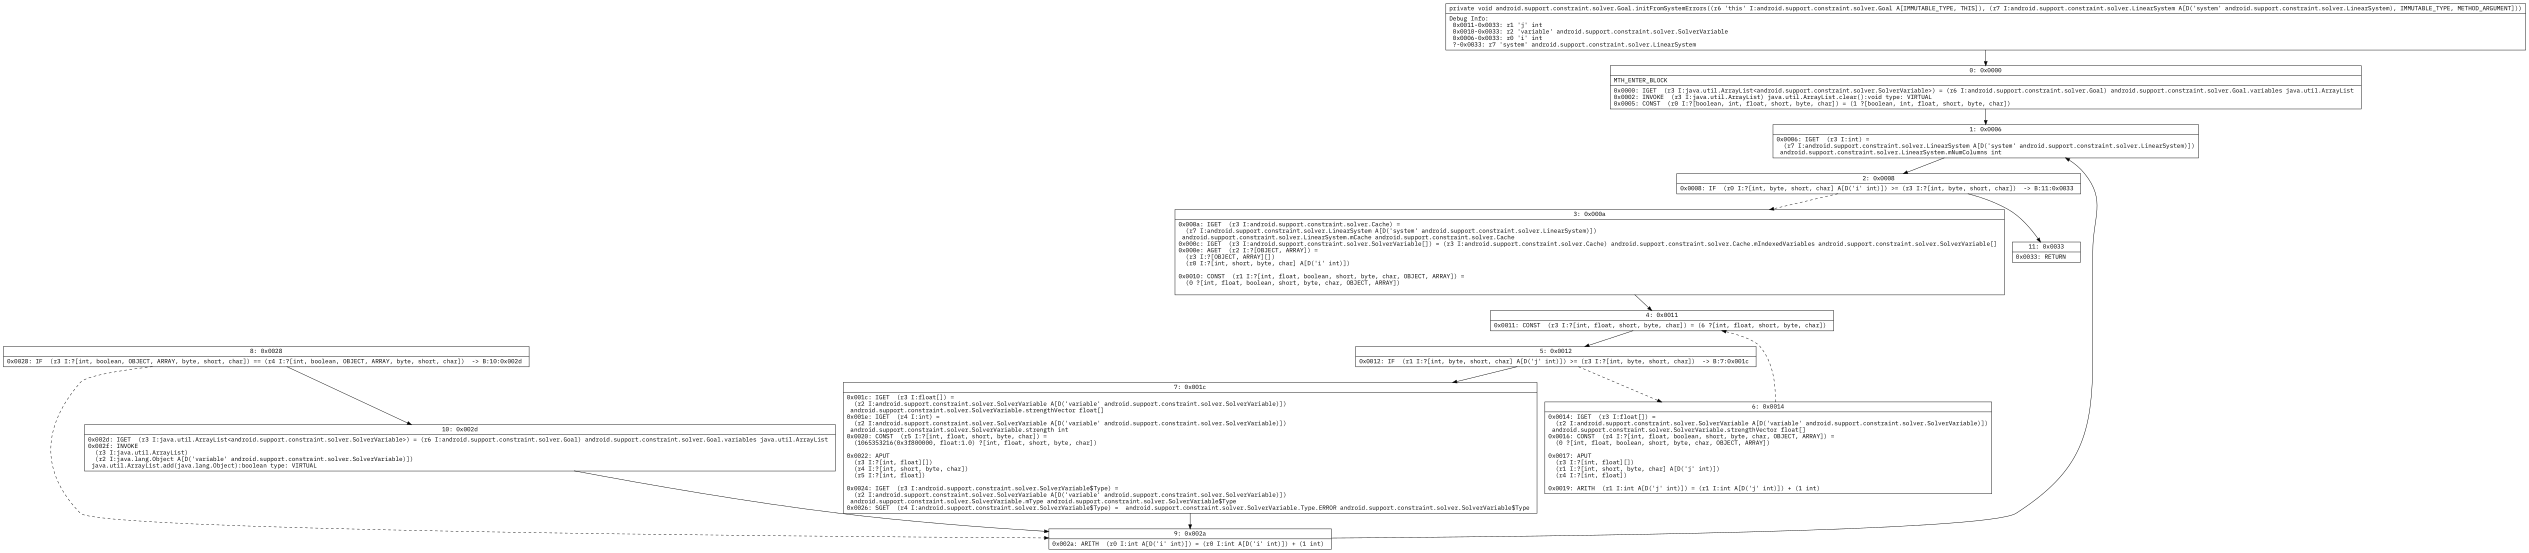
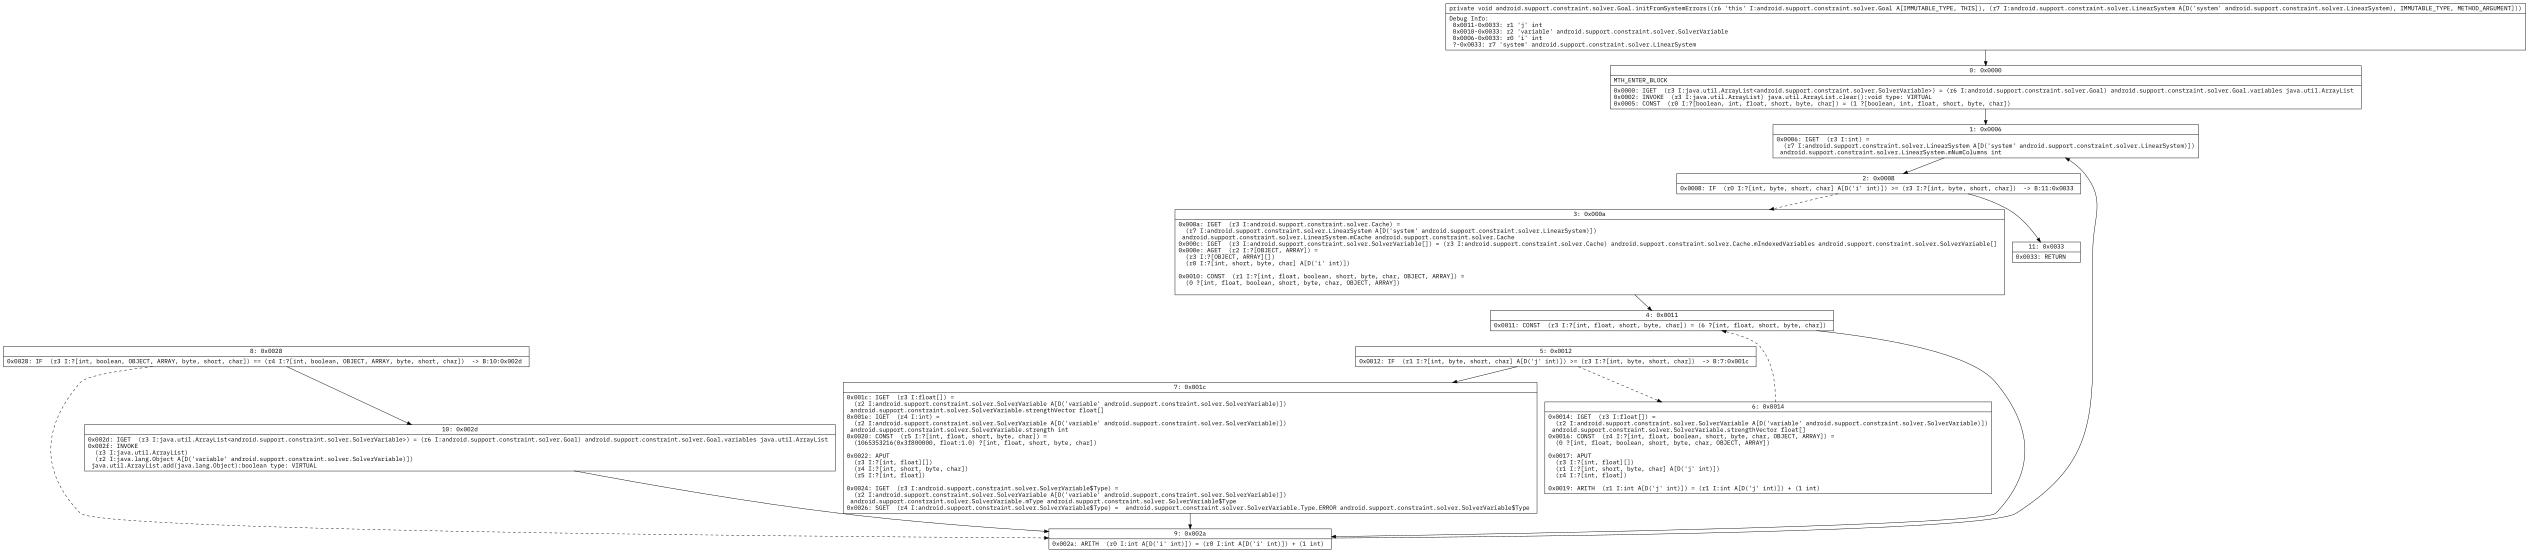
  digraph {
    fontname="IBM Plex Mono"
    node [fontname="IBM Plex Mono" shape=record]
    edge [fontname="IBM Plex Mono"]
    n1 [label="{0\:\ 0x0000|MTH_ENTER_BLOCK\l|0x0000: IGET  (r3 I:java.util.ArrayList\<android.support.constraint.solver.SolverVariable\>) = (r6 I:android.support.constraint.solver.Goal) android.support.constraint.solver.Goal.variables java.util.ArrayList \l0x0002: INVOKE  (r3 I:java.util.ArrayList) java.util.ArrayList.clear():void type: VIRTUAL \l0x0005: CONST  (r0 I:?[boolean, int, float, short, byte, char]) = (1 ?[boolean, int, float, short, byte, char]) \l}"]
    n2 [label="{1\:\ 0x0006|0x0006: IGET  (r3 I:int) = \l  (r7 I:android.support.constraint.solver.LinearSystem A[D('system' android.support.constraint.solver.LinearSystem)])\l android.support.constraint.solver.LinearSystem.mNumColumns int \l}"]
    n3 [label="{2\:\ 0x0008|0x0008: IF  (r0 I:?[int, byte, short, char] A[D('i' int)]) \>= (r3 I:?[int, byte, short, char])  \-\> B:11:0x0033 \l}"]
    n4 [label="{3\:\ 0x000a|0x000a: IGET  (r3 I:android.support.constraint.solver.Cache) = \l  (r7 I:android.support.constraint.solver.LinearSystem A[D('system' android.support.constraint.solver.LinearSystem)])\l android.support.constraint.solver.LinearSystem.mCache android.support.constraint.solver.Cache \l0x000c: IGET  (r3 I:android.support.constraint.solver.SolverVariable[]) = (r3 I:android.support.constraint.solver.Cache) android.support.constraint.solver.Cache.mIndexedVariables android.support.constraint.solver.SolverVariable[] \l0x000e: AGET  (r2 I:?[OBJECT, ARRAY]) = \l  (r3 I:?[OBJECT, ARRAY][])\l  (r0 I:?[int, short, byte, char] A[D('i' int)])\l \l0x0010: CONST  (r1 I:?[int, float, boolean, short, byte, char, OBJECT, ARRAY]) = \l  (0 ?[int, float, boolean, short, byte, char, OBJECT, ARRAY])\l \l}"]
    n5 [label="{11\:\ 0x0033|0x0033: RETURN   \l}"]
    n6 [label="{4\:\ 0x0011|0x0011: CONST  (r3 I:?[int, float, short, byte, char]) = (6 ?[int, float, short, byte, char]) \l}"]
    n7 [label="{5\:\ 0x0012|0x0012: IF  (r1 I:?[int, byte, short, char] A[D('j' int)]) \>= (r3 I:?[int, byte, short, char])  \-\> B:7:0x001c \l}"]
    n8 [label="{6\:\ 0x0014|0x0014: IGET  (r3 I:float[]) = \l  (r2 I:android.support.constraint.solver.SolverVariable A[D('variable' android.support.constraint.solver.SolverVariable)])\l android.support.constraint.solver.SolverVariable.strengthVector float[] \l0x0016: CONST  (r4 I:?[int, float, boolean, short, byte, char, OBJECT, ARRAY]) = \l  (0 ?[int, float, boolean, short, byte, char, OBJECT, ARRAY])\l \l0x0017: APUT  \l  (r3 I:?[int, float][])\l  (r1 I:?[int, short, byte, char] A[D('j' int)])\l  (r4 I:?[int, float])\l \l0x0019: ARITH  (r1 I:int A[D('j' int)]) = (r1 I:int A[D('j' int)]) + (1 int) \l}"]
    n9 [label="{7\:\ 0x001c|0x001c: IGET  (r3 I:float[]) = \l  (r2 I:android.support.constraint.solver.SolverVariable A[D('variable' android.support.constraint.solver.SolverVariable)])\l android.support.constraint.solver.SolverVariable.strengthVector float[] \l0x001e: IGET  (r4 I:int) = \l  (r2 I:android.support.constraint.solver.SolverVariable A[D('variable' android.support.constraint.solver.SolverVariable)])\l android.support.constraint.solver.SolverVariable.strength int \l0x0020: CONST  (r5 I:?[int, float, short, byte, char]) = \l  (1065353216(0x3f800000, float:1.0) ?[int, float, short, byte, char])\l \l0x0022: APUT  \l  (r3 I:?[int, float][])\l  (r4 I:?[int, short, byte, char])\l  (r5 I:?[int, float])\l \l0x0024: IGET  (r3 I:android.support.constraint.solver.SolverVariable$Type) = \l  (r2 I:android.support.constraint.solver.SolverVariable A[D('variable' android.support.constraint.solver.SolverVariable)])\l android.support.constraint.solver.SolverVariable.mType android.support.constraint.solver.SolverVariable$Type \l0x0026: SGET  (r4 I:android.support.constraint.solver.SolverVariable$Type) =  android.support.constraint.solver.SolverVariable.Type.ERROR android.support.constraint.solver.SolverVariable$Type \l}"]
    n10 [label="{9\:\ 0x002a|0x002a: ARITH  (r0 I:int A[D('i' int)]) = (r0 I:int A[D('i' int)]) + (1 int) \l}"]
    n11 [label="{8\:\ 0x0028|0x0028: IF  (r3 I:?[int, boolean, OBJECT, ARRAY, byte, short, char]) == (r4 I:?[int, boolean, OBJECT, ARRAY, byte, short, char])  \-\> B:10:0x002d \l}"]
    n12 [label="{10\:\ 0x002d|0x002d: IGET  (r3 I:java.util.ArrayList\<android.support.constraint.solver.SolverVariable\>) = (r6 I:android.support.constraint.solver.Goal) android.support.constraint.solver.Goal.variables java.util.ArrayList \l0x002f: INVOKE  \l  (r3 I:java.util.ArrayList)\l  (r2 I:java.lang.Object A[D('variable' android.support.constraint.solver.SolverVariable)])\l java.util.ArrayList.add(java.lang.Object):boolean type: VIRTUAL \l}"]
    n13 [label="{private void android.support.constraint.solver.Goal.initFromSystemErrors((r6 'this' I:android.support.constraint.solver.Goal A[IMMUTABLE_TYPE, THIS]), (r7 I:android.support.constraint.solver.LinearSystem A[D('system' android.support.constraint.solver.LinearSystem), IMMUTABLE_TYPE, METHOD_ARGUMENT]))  | Debug Info:\l  0x0011\-0x0033: r1 'j' int\l  0x0010\-0x0033: r2 'variable' android.support.constraint.solver.SolverVariable\l  0x0006\-0x0033: r0 'i' int\l  ?\-0x0033: r7 'system' android.support.constraint.solver.LinearSystem\l}"]
    n1 -> n2
    n2 -> n3
    n3 -> n4 [style=dashed]
    n3 -> n5
    n4 -> n6
-   n6 -> n7
+   n6 -> n10
    n7 -> n8 [style=dashed]
    n7 -> n9
    n8 -> n6 [style=dashed]
    n9 -> n10
    n10 -> n2
    n11 -> n10 [style=dashed]
    n11 -> n12
    n12 -> n10
    n13 -> n1
  }
